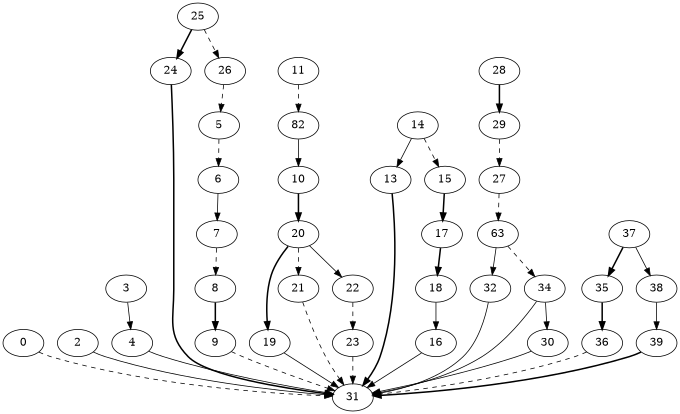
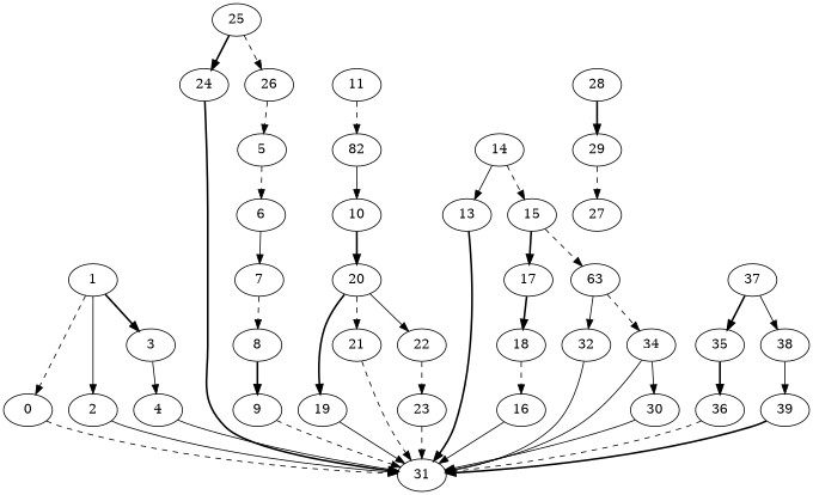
  strict digraph {
    node [exec=158]
    edge [comm=7 style=dashed]
    0 [exec=147]
    31 [exec=109]
+   1 [exec=93]
    2 [exec=165]
    3
    4 [exec=90]
    5 [exec=148]
    6 [exec=76]
    7 [exec=124]
    8 [exec=102]
    9 [exec=107]
    10 [exec=155]
    20 [exec=99]
    19 [exec=151]
    21 [exec=73]
    22 [exec=198]
    11 [exec=64]
    n18 [exec=146 label=82]
    13 [exec=78]
    14 [exec=50]
    15 [exec=81]
    17 [exec=71]
    18 [exec=196]
    16 [exec=178]
    23 [exec=87]
    24 [exec=163]
    25 [exec=119]
    26 [exec=133]
    27 [exec=193]
    n30 [exec=152 label=63]
    32 [exec=74]
    34 [exec=180]
    28 [exec=159]
    29 [exec=177]
    30
    35 [exec=57]
    36 [exec=62]
    37 [exec=94]
    38 [exec=117]
    39 [exec=92]
    0 -> 31
+   1 -> 0 [comm=20]
+   1 -> 2 [comm=10 style=solid]
+   1 -> 3 [comm=13 style=bold]
    2 -> 31 [style=solid]
    3 -> 4 [comm=5 style=solid]
    4 -> 31 [comm=18 style=solid]
    5 -> 6 [comm=14]
    6 -> 7 [style=solid]
    7 -> 8 [comm=14]
    8 -> 9 [style=bold]
    9 -> 31 [comm=12]
    10 -> 20 [comm=9 style=bold]
    20 -> 19 [comm=12 style=bold]
    20 -> 21 [comm=19]
    20 -> 22 [comm=16 style=solid]
    19 -> 31 [comm=12 style=solid]
    21 -> 31 [comm=20]
    22 -> 23 [comm=12]
    11 -> n18 [comm=8]
    n18 -> 10 [comm=8 style=solid]
    13 -> 31 [comm=20 style=bold]
    14 -> 13 [comm=6 style=solid]
    14 -> 15 [comm=19]
    15 -> 17 [comm=20 style=bold]
    17 -> 18 [comm=5 style=bold]
-   18 -> 16 [comm=16 style=solid]
+   18 -> 16 [comm=16]
    16 -> 31 [comm=6 style=solid]
    23 -> 31 [comm=6]
    24 -> 31 [style=bold]
    25 -> 24 [comm=18 style=bold]
    25 -> 26 [comm=6]
    26 -> 5 [comm=18]
-   27 -> n30
+   15 -> n30
    n30 -> 32 [style=solid]
    n30 -> 34
    32 -> 31 [comm=10 style=solid]
    34 -> 31 [comm=16 style=solid]
    34 -> 30 [comm=5 style=solid]
    28 -> 29 [style=bold]
    29 -> 27 [comm=11]
    30 -> 31 [comm=6 style=solid]
    35 -> 36 [comm=20 style=bold]
    36 -> 31 [comm=20]
    37 -> 35 [style=bold]
    37 -> 38 [comm=5 style=solid]
    38 -> 39 [comm=15 style=solid]
    39 -> 31 [style=bold]
  }
